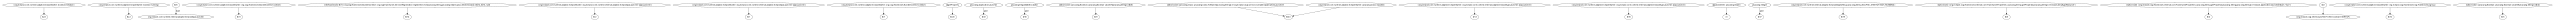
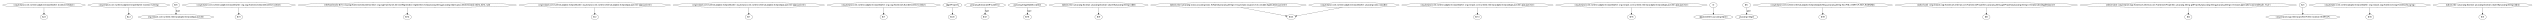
  digraph {
    fontname=Inter
    node [fontname=Inter]
    edge [fontname=Inter]
    n1 [label="<org.eclipse.core.runtime.adaptor.EclipseStarter: boolean initialize>"]
    n2 [label="$z3"]
    n3 [label="<org.eclipse.core.runtime.adaptor.EclipseStarter: boolean running>"]
    n4 [label="$z2"]
    n5 [label="org.eclipse.core.runtime.internal.adaptor.EclipseAppLauncher"]
    n6 [label="$r6"]
    n7 [label="<org.eclipse.core.runtime.adaptor.EclipseStarter: org.osgi.framework.BundleContext context>"]
    n8 [label="$r11"]
    n9 [label="interfaceinvoke $r11.<org.osgi.framework.BundleContext: org.osgi.framework.ServiceRegistration registerService(java.lang.String,java.lang.Object,java.util.Dictionary)>($r12, $r13, null)"]
    n10 [label="$r14"]
    n11 [label="<org.eclipse.core.runtime.adaptor.EclipseStarter: org.eclipse.core.runtime.internal.adaptor.EclipseAppLauncher appLauncher>"]
    n12 [label="$r2"]
    n13 [label="<org.eclipse.core.runtime.adaptor.EclipseStarter: org.eclipse.core.runtime.internal.adaptor.EclipseAppLauncher appLauncher>"]
    n14 [label="$r1"]
    n15 [label="<org.eclipse.core.runtime.adaptor.EclipseStarter: org.osgi.framework.BundleContext context>"]
    n16 [label="$r7"]
    n17 [label="@getProperty"]
    n18 [label="$r20"]
-   n19 [label="java.lang.ApplicationLauncher"]
+   n19 [label="java.lang.NoClassDefFoundError"]
    n20 [label="$r21"]
    n21 [label="java.lang.IllegalStateException"]
    n22 [label="$r18"]
    n23 [label="staticinvoke <java.lang.Boolean: java.lang.Boolean valueOf(java.lang.String)>($r8)"]
    n24 [label="$r9"]
    n25 [label="staticinvoke <java.lang.Class: java.lang.Class forName(java.lang.String)>('org.eclipse.osgi.service.runnable.ApplicationLauncher')"]
    n26 [label="$r23"]
    n27 [label="<org.eclipse.core.runtime.adaptor.EclipseStarter: org.eclipse.core.runtime.internal.adaptor.EclipseAppLauncher appLauncher>"]
    n28 [label="$r13"]
    n29 [label="<org.eclipse.core.runtime.adaptor.EclipseStarter: org.eclipse.core.runtime.internal.adaptor.EclipseAppLauncher appLauncher>"]
    n30 [label="$r15"]
    n31 [label="@parameter0: java.lang.Object"]
    n32 [label=r0]
    n33 [label="java.lang.Integer"]
    n34 [label="$r17"]
    n35 [label="<org.eclipse.core.runtime.internal.adaptor.EclipseAdaptorMsg: java.lang.String ECLIPSE_STARTUP_NOT_RUNNING>"]
    n36 [label="$r19"]
    n37 [label="staticinvoke <org.eclipse.osgi.framework.internal.core.FrameworkProperties: java.lang.String getProperty(java.lang.String)>('eclipse.allowAppRelaunch')"]
    n38 [label="$r8"]
    n39 [label="staticinvoke <org.eclipse.osgi.framework.internal.core.FrameworkProperties: java.lang.String getProperty(java.lang.String,java.lang.String)>('eclipse.application.launchDefault', 'true')"]
    n40 [label="$r4"]
    n41 [label="<org.eclipse.osgi.internal.profile.Profile: boolean STARTUP>"]
    n42 [label="$z1"]
    n43 [label="<org.eclipse.core.runtime.adaptor.EclipseStarter: org.eclipse.osgi.framework.log.FrameworkLog log>"]
    n44 [label="$r10"]
    n45 [label="<org.eclipse.core.runtime.adaptor.EclipseStarter: java.lang.Class class$0>"]
    n46 [label="staticinvoke <java.lang.Boolean: java.lang.Boolean valueOf(java.lang.String)>($r4)"]
    n47 [label="$r5"]
    n1 -> n2
    n3 -> n4
    n6 -> n5 [label=type]
    n7 -> n8
    n9 -> n10
    n11 -> n12
    n13 -> n14
    n15 -> n16
    n17 -> n18
    n19 -> n20 [label=type]
    n21 -> n22 [label=type]
    n23 -> n24
    n25 -> n26
    n27 -> n28
    n29 -> n30
-   n31 -> n32
-   n33 -> n34 [label=type]
+   n32 -> n31
+   n34 -> n33 [label=type]
    n35 -> n36
    n37 -> n38
    n39 -> n40
    n42 -> n41
    n43 -> n44
    n45 -> n26
    n46 -> n47
  }
